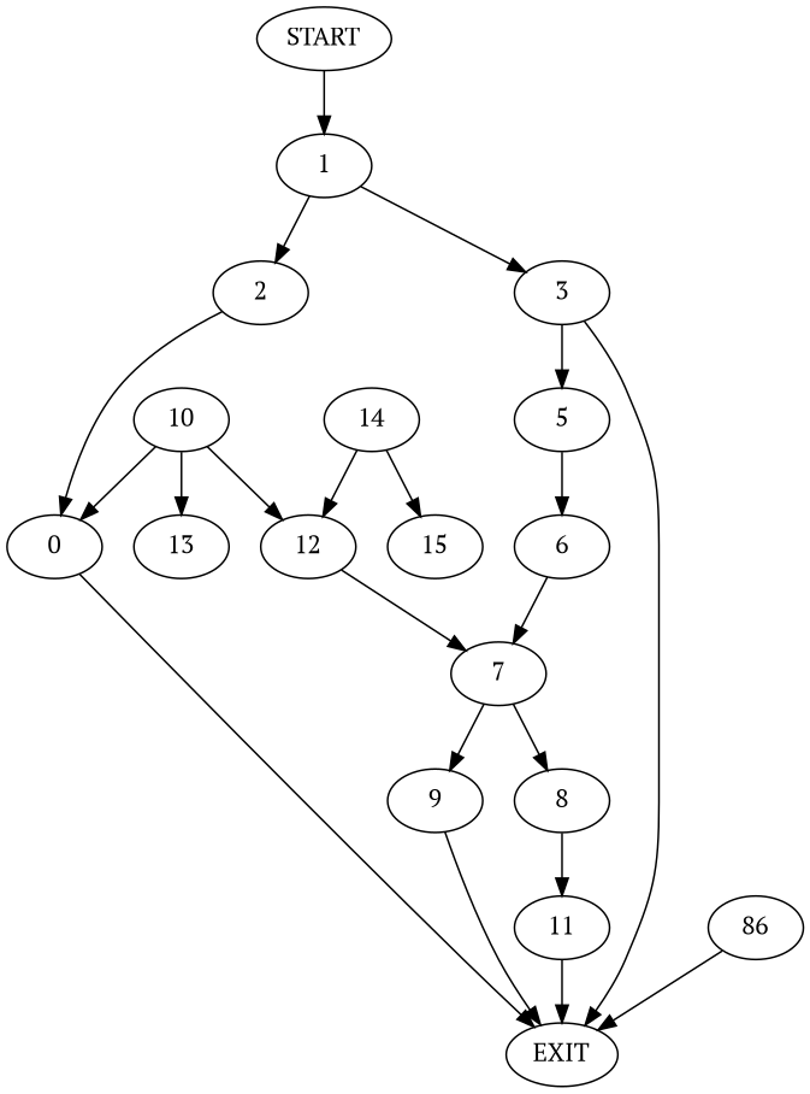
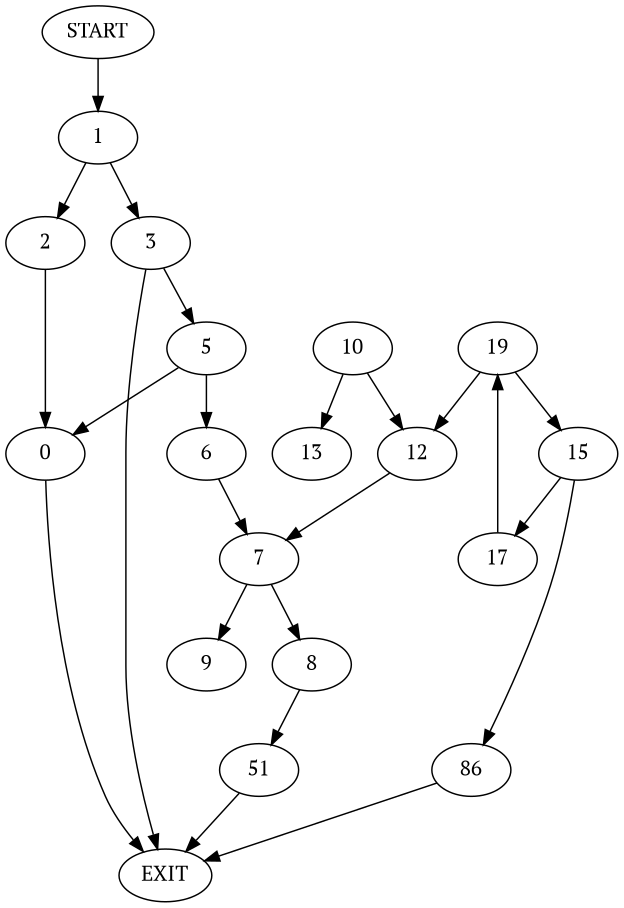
  digraph {
    fontname="PT Serif"
    node [fontname="PT Serif"]
    edge [fontname="PT Serif"]
    n1 [label=START]
    1
    2
    3
    n5 [label=EXIT]
    n6 [label=0]
    5
    6
    7
    8
    9
-   11
+   11 [label=51]
    10
    12
    13
-   14
+   14 [label=19]
    15
    n18 [label=86]
+   17
    n1 -> 1
    1 -> 2
    1 -> 3
    2 -> n6
    3 -> n5
    3 -> 5
    n6 -> n5
-   10 -> n6
+   5 -> n6
    5 -> 6
    6 -> 7
    7 -> 8
    7 -> 9
    8 -> 11
-   9 -> n5
    11 -> n5
    10 -> 12
    10 -> 13
    12 -> 7
    14 -> 12
    14 -> 15
+   15 -> n18
+   15 -> 17
    n18 -> n5
+   17 -> 14
  }
